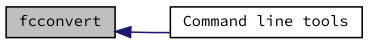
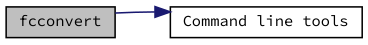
  digraph {
    rankdir=LR
    fontname="Source Code Pro"
    node [color=black fontname="Source Code Pro" fontsize=10 shape=record style=filled]
    n1 [fillcolor=grey75 fontcolor=black height=0.2 label=fcconvert width=0.4]
    n2 [fillcolor=white height=0.2 label="Command line tools" width=0.4]
-   n1 -> n2 [color=midnightblue dir=back fontname="Source Code Pro" fontsize=8 labelfontname="FreeSans.ttf" labelfontsize=8 shape=plaintext style=solid]
+   n2 -> n1 [color=midnightblue dir=back fontname="Source Code Pro" fontsize=8 labelfontname="FreeSans.ttf" labelfontsize=8 shape=plaintext style=solid]
  }
